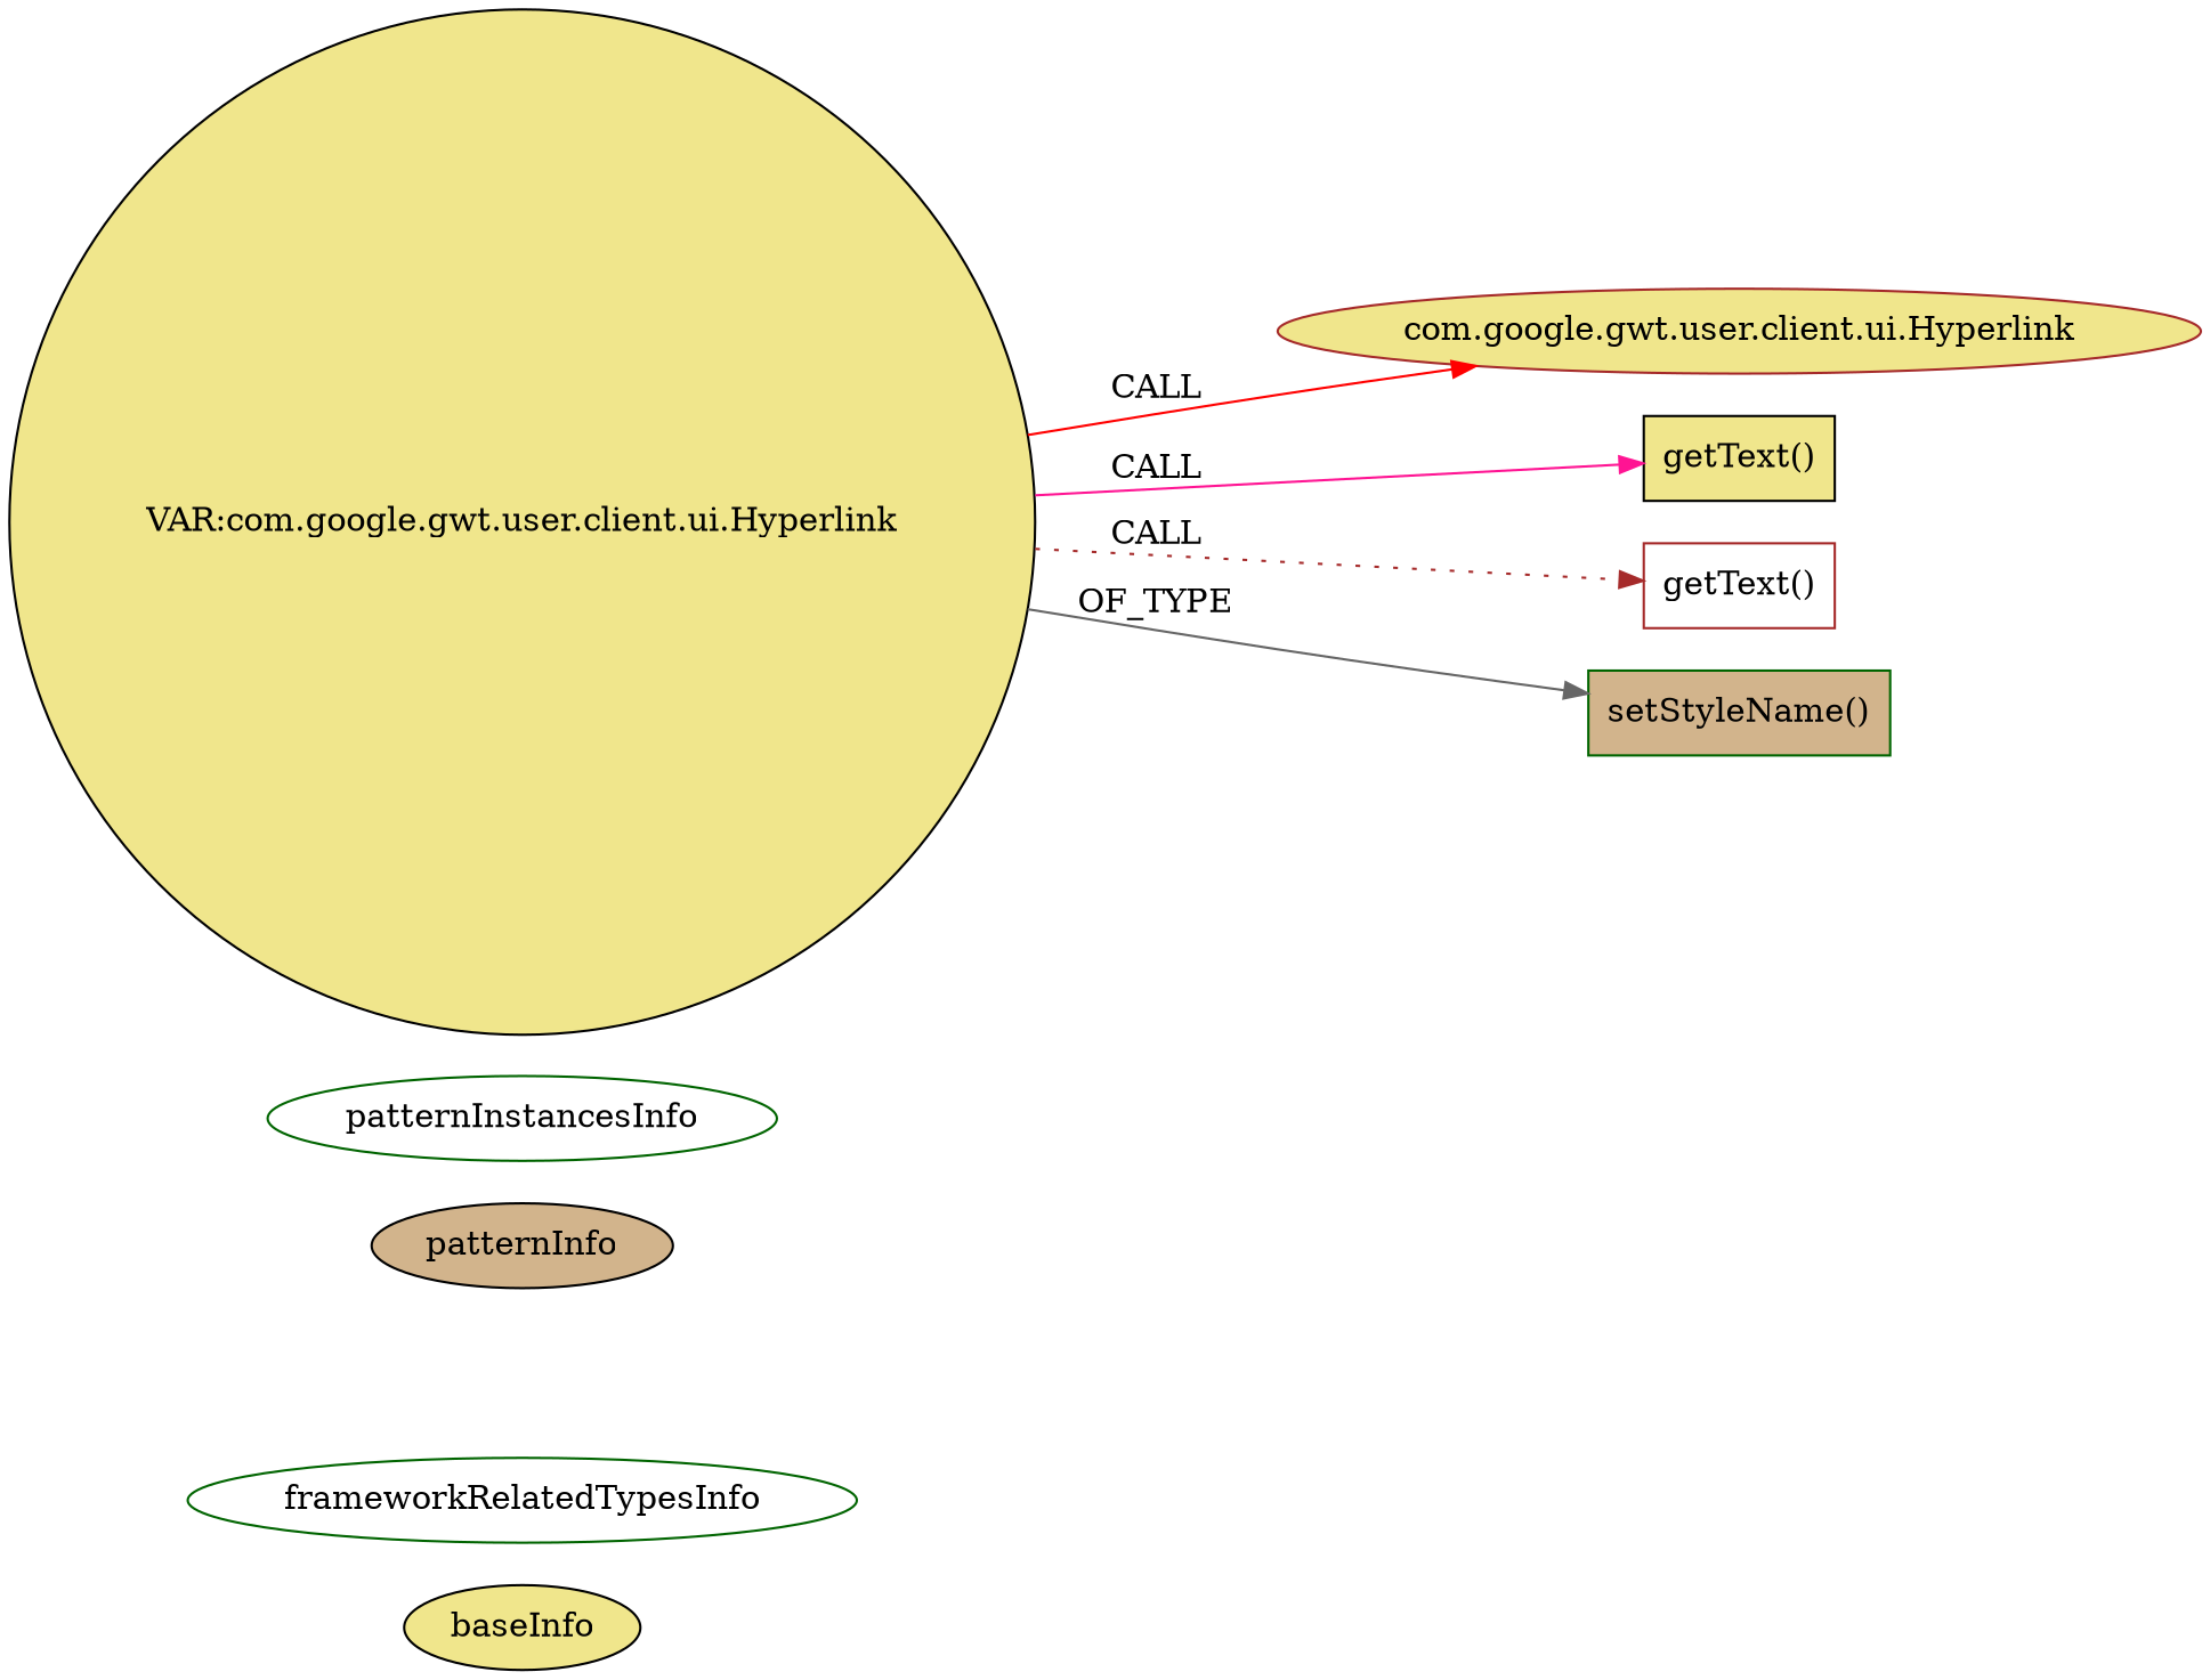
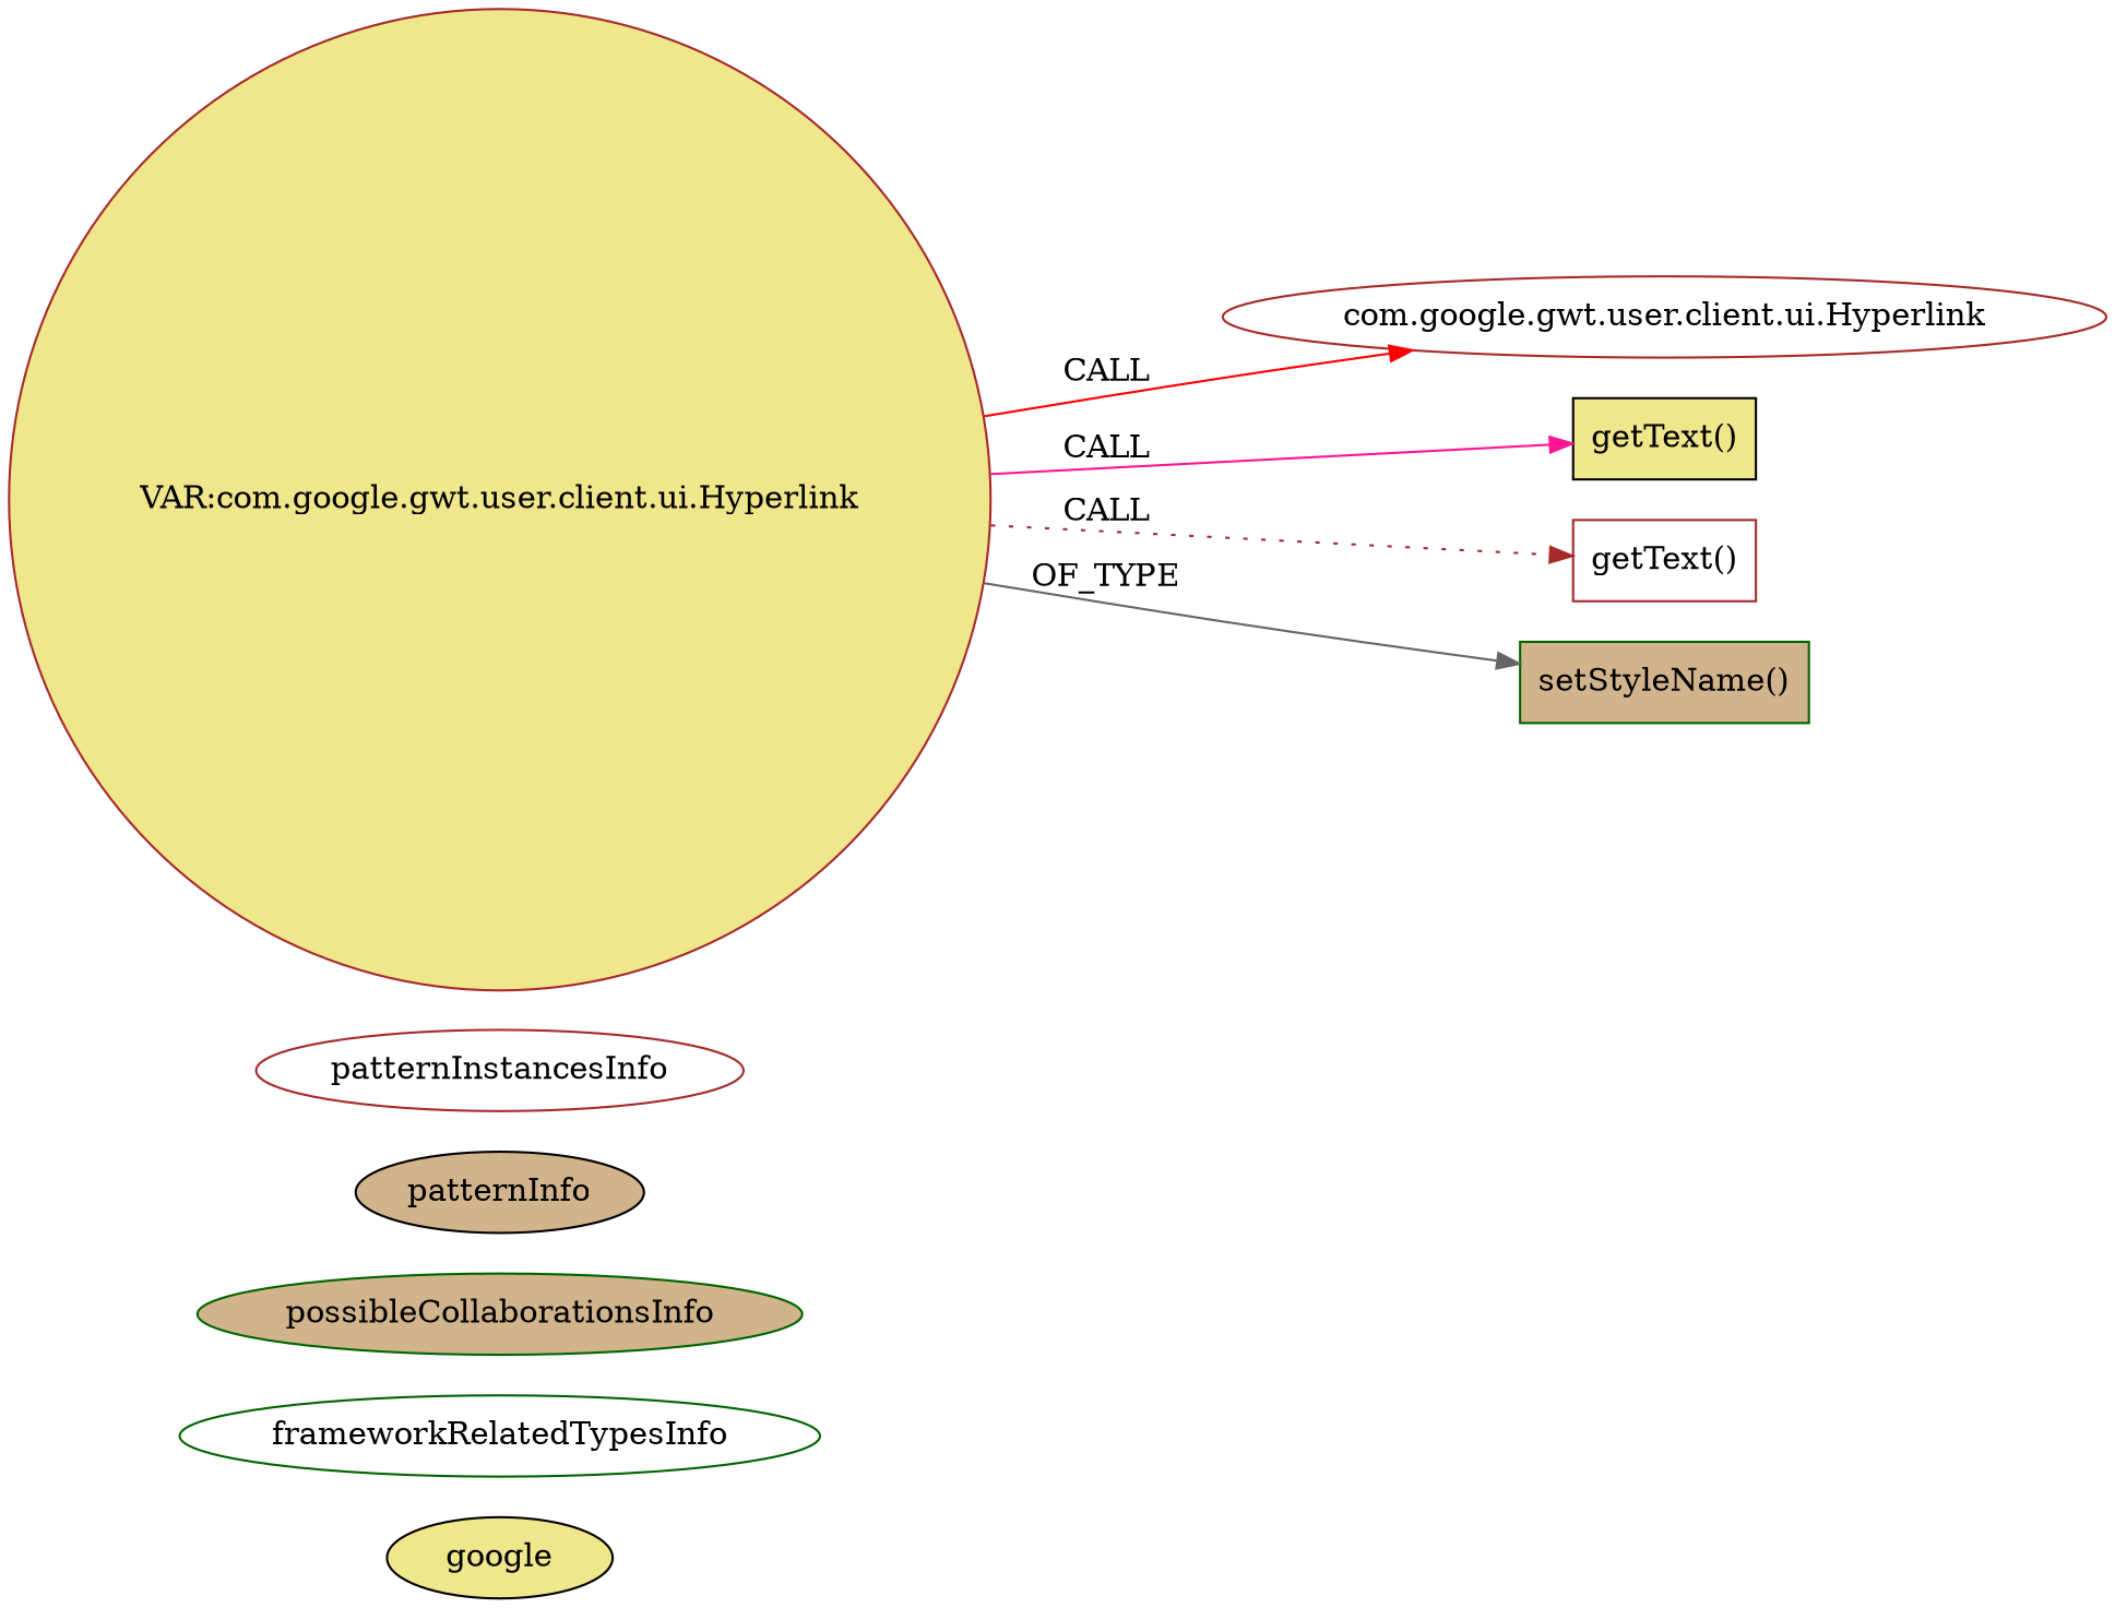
  digraph {
    fontname="DejaVu Serif"
    rankdir=LR
    node [color=black fillcolor=khaki fontname="DejaVu Serif" style=filled]
    edge [fontname="DejaVu Serif" style=solid]
-   baseInfo [category=pattern graphId=1883 isAnonymous=false possibleRelation=false]
+   baseInfo [category=pattern graphId=1883 isAnonymous=false possibleRelation=false label=google]
    frameworkRelatedTypesInfo [color=darkgreen fillcolor=white]
+   possibleCollaborationsInfo [color=darkgreen fillcolor=tan]
    patternInfo [fillcolor=tan frequency=2.0 patternRootClient=null]
-   patternInstancesInfo [0="bohdaq-DeedleJSON~/bohdaq-DeedleJSON/DeedleJSON-master/src/com/appspot/deedleit/client/Deedle.java~void onModuleLoad()~891" 1="bohdaq-DeedleJSON~/bohdaq-DeedleJSON/DeedleJSON-master/src/com/appspot/deedleit/client/Deedle.java~Deedle~890" color=darkgreen fillcolor=white]
-   n6 [color=brown isFrameworkType=false label="com.google.gwt.user.client.ui.Hyperlink" vertexType=FRAMEWORK_CLASS_TYPE]
-   n7 [isFrameworkType=false label="VAR:com.google.gwt.user.client.ui.Hyperlink" shape=circle vertexType=VARIABLE_EXPRESION]
+   patternInstancesInfo [0="bohdaq-DeedleJSON~/bohdaq-DeedleJSON/DeedleJSON-master/src/com/appspot/deedleit/client/Deedle.java~void onModuleLoad()~891" 1="bohdaq-DeedleJSON~/bohdaq-DeedleJSON/DeedleJSON-master/src/com/appspot/deedleit/client/Deedle.java~Deedle~890" color=brown fillcolor=white]
+   n6 [color=brown fillcolor=white isFrameworkType=false label="com.google.gwt.user.client.ui.Hyperlink" vertexType=FRAMEWORK_CLASS_TYPE]
+   n7 [color=brown isFrameworkType=false label="VAR:com.google.gwt.user.client.ui.Hyperlink" shape=circle vertexType=VARIABLE_EXPRESION]
    n8 [isFrameworkType=false label="getText()" shape=box vertexType=INSIDE_CALL]
    n9 [color=brown fillcolor=white isFrameworkType=false label="getText()" shape=box vertexType=INSIDE_CALL]
    n10 [color=darkgreen fillcolor=tan isFrameworkType=false label="setStyleName()" shape=box vertexType=INSIDE_CALL]
    n7 -> n6 [color=red label=CALL]
    n7 -> n8 [color=deeppink label=CALL]
    n7 -> n9 [color=brown label=CALL style=dotted]
    n7 -> n10 [color=gray40 label=OF_TYPE]
  }
